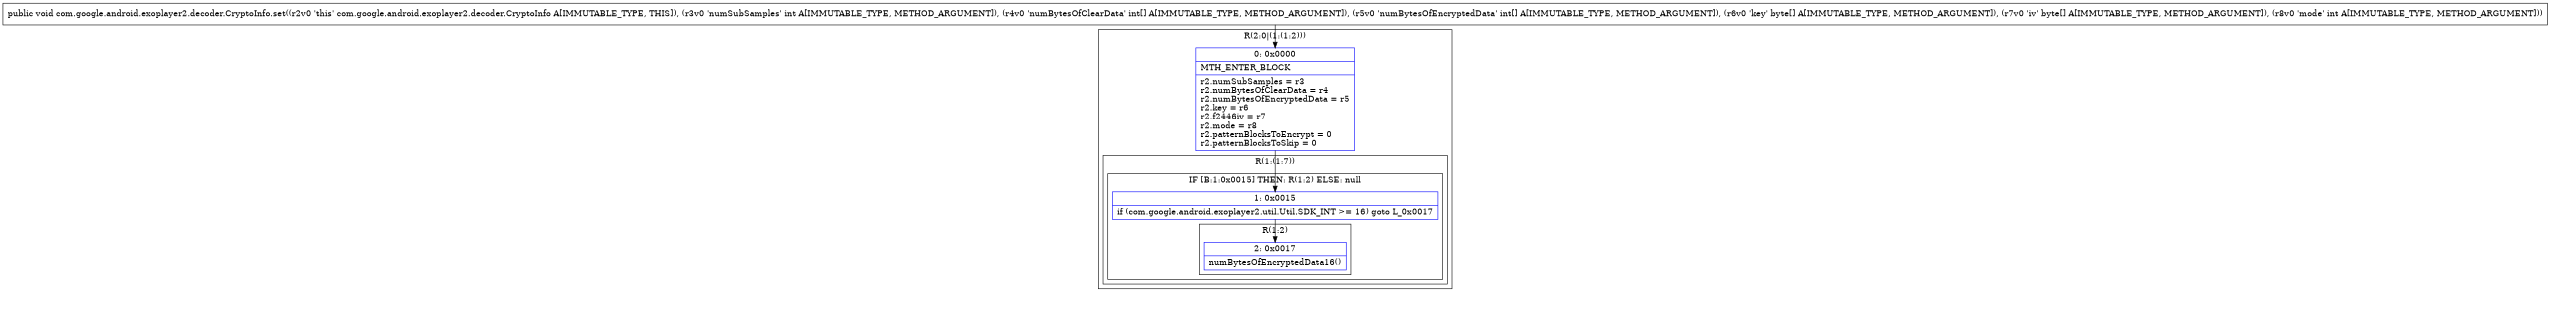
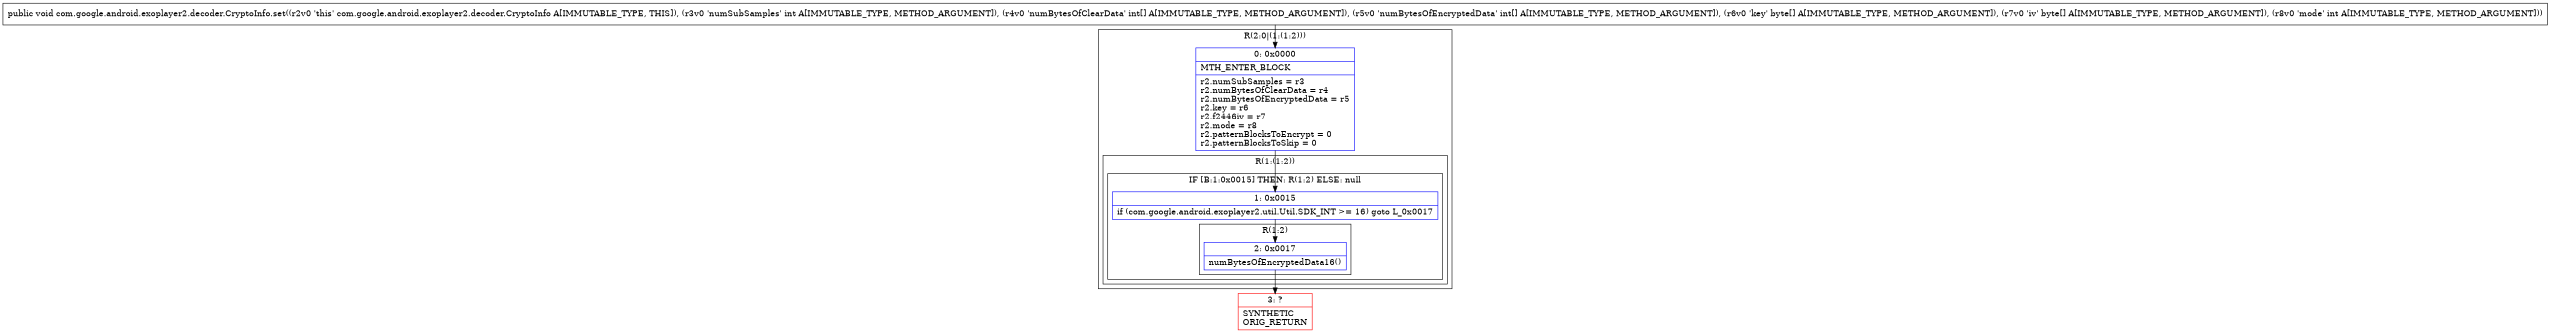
  digraph {
    node [color=blue shape=record]
    n1 [label="{2\:\ 0x0017|numBytesOfEncryptedData16()\l}"]
    n2 [label="{1\:\ 0x0015|if (com.google.android.exoplayer2.util.Util.SDK_INT \>= 16) goto L_0x0017\l}"]
    n3 [label="{0\:\ 0x0000|MTH_ENTER_BLOCK\l|r2.numSubSamples = r3\lr2.numBytesOfClearData = r4\lr2.numBytesOfEncryptedData = r5\lr2.key = r6\lr2.f2446iv = r7\lr2.mode = r8\lr2.patternBlocksToEncrypt = 0\lr2.patternBlocksToSkip = 0\l}"]
+   n4 [color=red label="{3\:\ ?|SYNTHETIC\lORIG_RETURN\l}"]
    n5 [label="{public void com.google.android.exoplayer2.decoder.CryptoInfo.set((r2v0 'this' com.google.android.exoplayer2.decoder.CryptoInfo A[IMMUTABLE_TYPE, THIS]), (r3v0 'numSubSamples' int A[IMMUTABLE_TYPE, METHOD_ARGUMENT]), (r4v0 'numBytesOfClearData' int[] A[IMMUTABLE_TYPE, METHOD_ARGUMENT]), (r5v0 'numBytesOfEncryptedData' int[] A[IMMUTABLE_TYPE, METHOD_ARGUMENT]), (r6v0 'key' byte[] A[IMMUTABLE_TYPE, METHOD_ARGUMENT]), (r7v0 'iv' byte[] A[IMMUTABLE_TYPE, METHOD_ARGUMENT]), (r8v0 'mode' int A[IMMUTABLE_TYPE, METHOD_ARGUMENT])) }" color=""]
    subgraph cluster_1 {
      label="R(2:0|(1:(1:2)))"
      n3
      subgraph cluster_2 {
-       label="R(1:(1:7))"
+       label="R(1:(1:2))"
        subgraph cluster_3 {
          label="IF [B:1:0x0015] THEN: R(1:2) ELSE: null"
          n2
          subgraph cluster_4 {
            label="R(1:2)"
            n1
          }
        }
      }
    }
+   n1 -> n4
    n2 -> n1
    n3 -> n2
    n5 -> n3
  }
